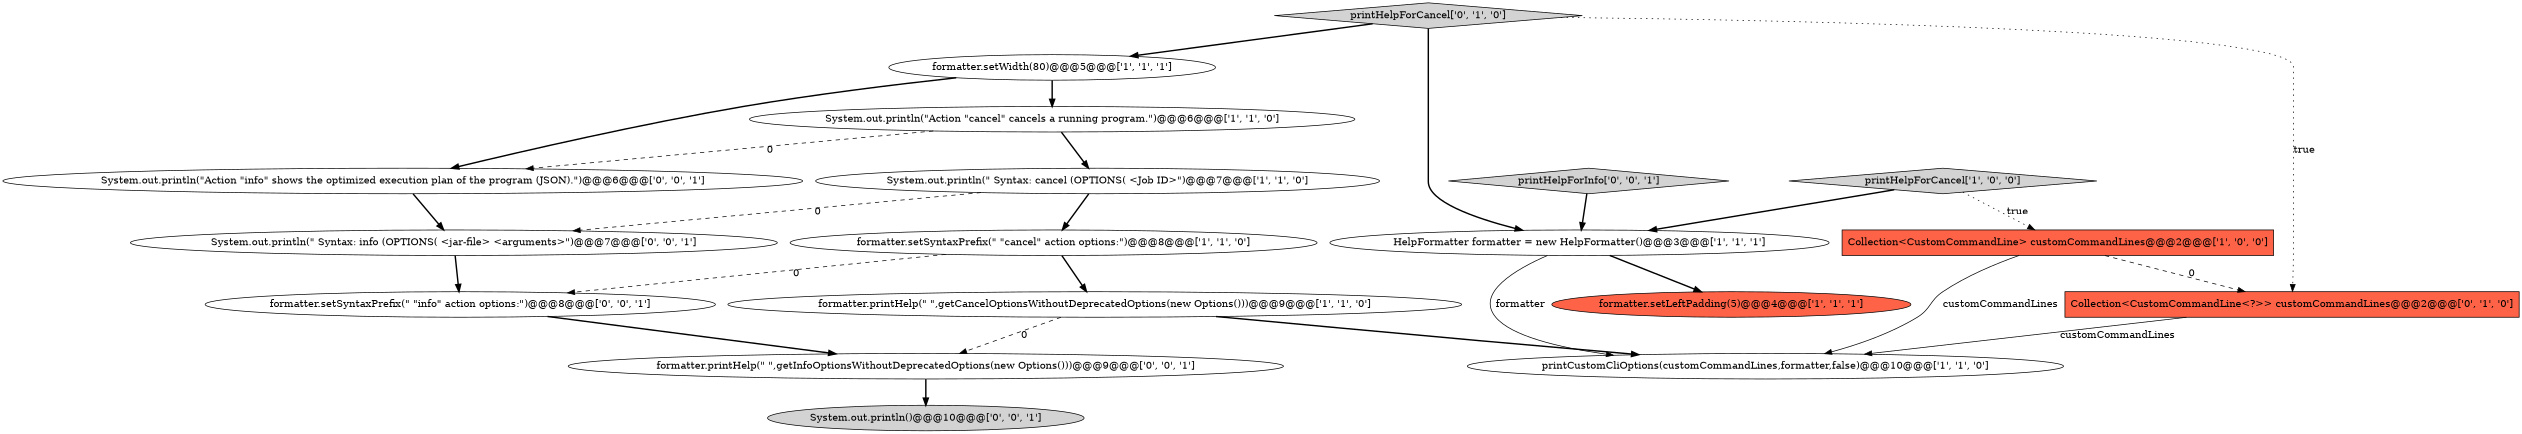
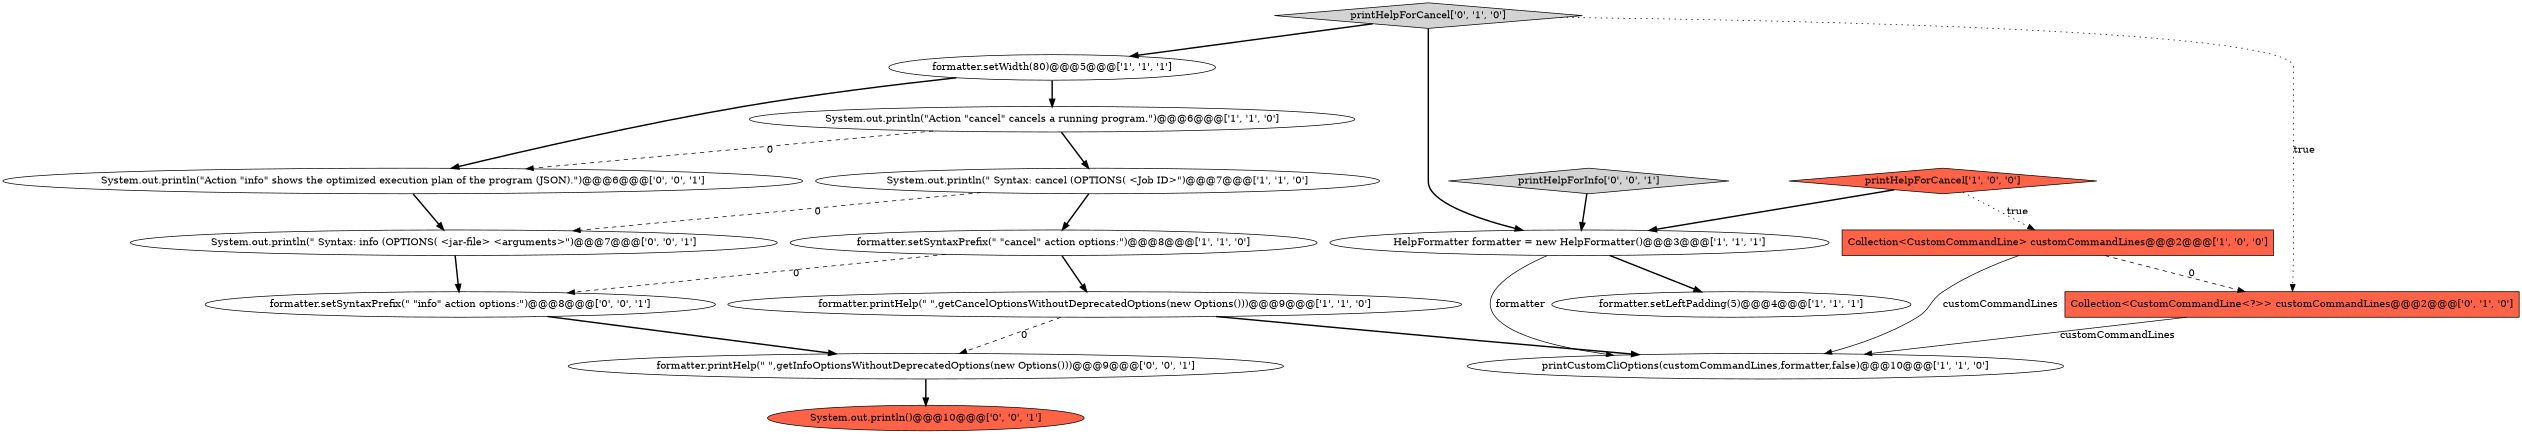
  digraph {
    node [fillcolor=white shape=ellipse style=filled]
    edge [style=bold]
    n1 [label="System.out.println(\" Syntax: cancel (OPTIONS( <Job ID>\")@@@7@@@['1', '1', '0']"]
    n2 [label="formatter.setSyntaxPrefix(\" \"cancel\" action options:\")@@@8@@@['1', '1', '0']"]
    n3 [label="System.out.println(\" Syntax: info (OPTIONS( <jar-file> <arguments>\")@@@7@@@['0', '0', '1']"]
    n4 [label="formatter.setSyntaxPrefix(\" \"info\" action options:\")@@@8@@@['0', '0', '1']"]
    n5 [label="formatter.printHelp(\" \",getCancelOptionsWithoutDeprecatedOptions(new Options()))@@@9@@@['1', '1', '0']"]
    n6 [label="System.out.println(\"Action \"info\" shows the optimized execution plan of the program (JSON).\")@@@6@@@['0', '0', '1']"]
-   n7 [fillcolor=tomato label="formatter.setLeftPadding(5)@@@4@@@['1', '1', '1']"]
+   n7 [label="formatter.setLeftPadding(5)@@@4@@@['1', '1', '1']"]
    n8 [label="formatter.setWidth(80)@@@5@@@['1', '1', '1']"]
    n9 [label="System.out.println(\"Action \"cancel\" cancels a running program.\")@@@6@@@['1', '1', '0']"]
    n10 [label="formatter.printHelp(\" \",getInfoOptionsWithoutDeprecatedOptions(new Options()))@@@9@@@['0', '0', '1']"]
-   n11 [fillcolor=lightgray label="System.out.println()@@@10@@@['0', '0', '1']"]
-   n12 [fillcolor=lightgray label="printHelpForCancel['1', '0', '0']" shape=diamond]
+   n11 [fillcolor=tomato label="System.out.println()@@@10@@@['0', '0', '1']"]
+   n12 [fillcolor=tomato label="printHelpForCancel['1', '0', '0']" shape=diamond]
    n13 [label="HelpFormatter formatter = new HelpFormatter()@@@3@@@['1', '1', '1']"]
    n14 [fillcolor=tomato label="Collection<CustomCommandLine> customCommandLines@@@2@@@['1', '0', '0']" shape=box]
    n15 [label="printCustomCliOptions(customCommandLines,formatter,false)@@@10@@@['1', '1', '0']"]
    n16 [fillcolor=tomato label="Collection<CustomCommandLine<?>> customCommandLines@@@2@@@['0', '1', '0']" shape=box]
    n17 [fillcolor=lightgray label="printHelpForInfo['0', '0', '1']" shape=diamond]
    n18 [fillcolor=lightgray label="printHelpForCancel['0', '1', '0']" shape=diamond]
    n1 -> n2
    n1 -> n3 [label=0 style=dashed]
    n2 -> n4 [label=0 style=dashed]
    n2 -> n5
    n3 -> n4
    n4 -> n10
    n5 -> n10 [label=0 style=dashed]
    n5 -> n15
    n6 -> n3
    n8 -> n6
    n8 -> n9
    n9 -> n1
    n9 -> n6 [label=0 style=dashed]
    n10 -> n11
    n12 -> n13
    n12 -> n14 [label=true style=dotted]
    n13 -> n7
    n13 -> n15 [label=formatter style=solid]
    n14 -> n15 [label=customCommandLines style=solid]
    n14 -> n16 [label=0 style=dashed]
    n16 -> n15 [label=customCommandLines style=solid]
    n17 -> n13
    n18 -> n8
    n18 -> n13
    n18 -> n16 [label=true style=dotted]
  }
